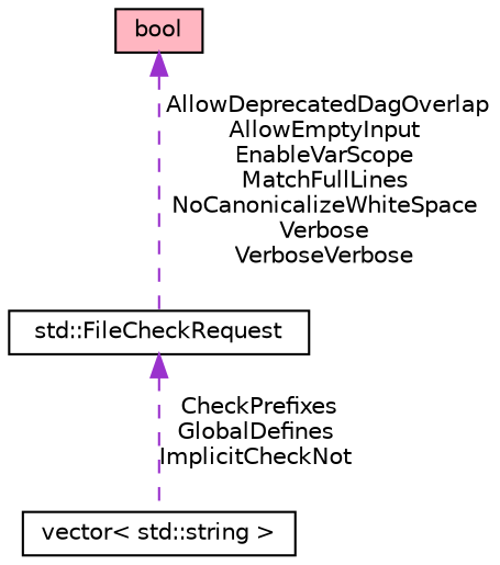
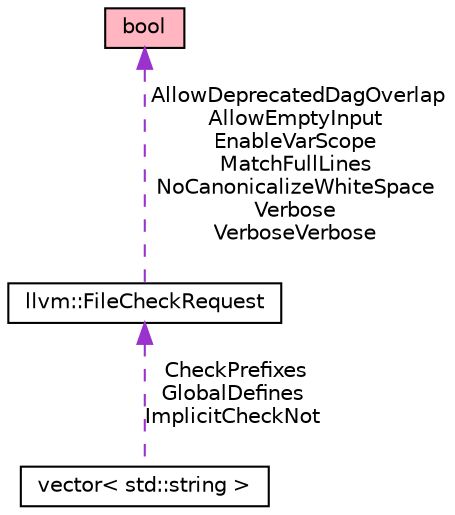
  digraph {
    node [color=black fillcolor=white fontname=Helvetica fontsize=10 shape=box style=filled]
    edge [color=darkorchid3 dir=back fontname=Helvetica fontsize=10 labelfontname=Helvetica labelfontsize=10 style=dashed]
-   n1 [fontcolor=black height=0.2 label="std::FileCheckRequest" width=0.4]
+   n1 [fontcolor=black height=0.2 label="llvm::FileCheckRequest" width=0.4]
    n2 [height=0.2 label="vector\< std::string \>" width=0.4]
    n3 [fillcolor=lightpink height=0.2 label=bool width=0.4]
    n1 -> n2 [label=" CheckPrefixes\nGlobalDefines\nImplicitCheckNot"]
    n3 -> n1 [label=" AllowDeprecatedDagOverlap\nAllowEmptyInput\nEnableVarScope\nMatchFullLines\nNoCanonicalizeWhiteSpace\nVerbose\nVerboseVerbose"]
  }
